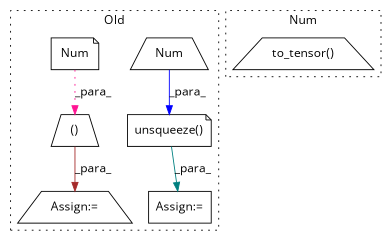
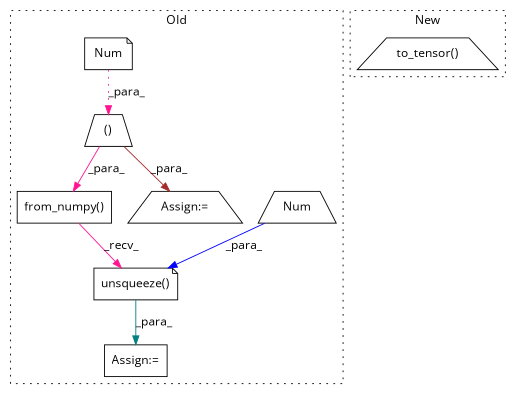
  digraph {
    fontname="Open Sans"
    node [a=75 fontname="Open Sans" l=3 shape=trapezium]
    edge [color=deeppink fontname="Open Sans" style=solid]
+   n1 [l="17,1" label="from_numpy()" s="2521,2543" shape=box]
    n2 [a=54 label="()" s=2485]
    n3 [l="34,1" label="unsqueeze()" s="2521,2556" shape=note]
    n4 [a=76 l=1 label=Num s=2555]
    n5 [a=76 l=1 label=Num s=2487 shape=note]
    n6 [a=68 label="Assign:=" s=2518 shape=box]
    n7 [a=68 l=4 label="Assign:=" s=2499]
    n8 [l="12,1" label="to_tensor()" s="1722,1739"]
    subgraph cluster_1 {
      label=Old
      style=dotted
+     n1
      n2
      n3
      n4
      n5
      n6
      n7
    }
    subgraph cluster_2 {
-     label=Num
+     label=New
      style=dotted
      n8
    }
+   n1 -> n3 [label=_recv_]
+   n2 -> n1 [label=_para_]
    n2 -> n7 [color=brown label=_para_]
    n3 -> n6 [color=teal label=_para_]
    n4 -> n3 [color=blue label=_para_]
    n5 -> n2 [label=_para_ style=dotted]
  }
